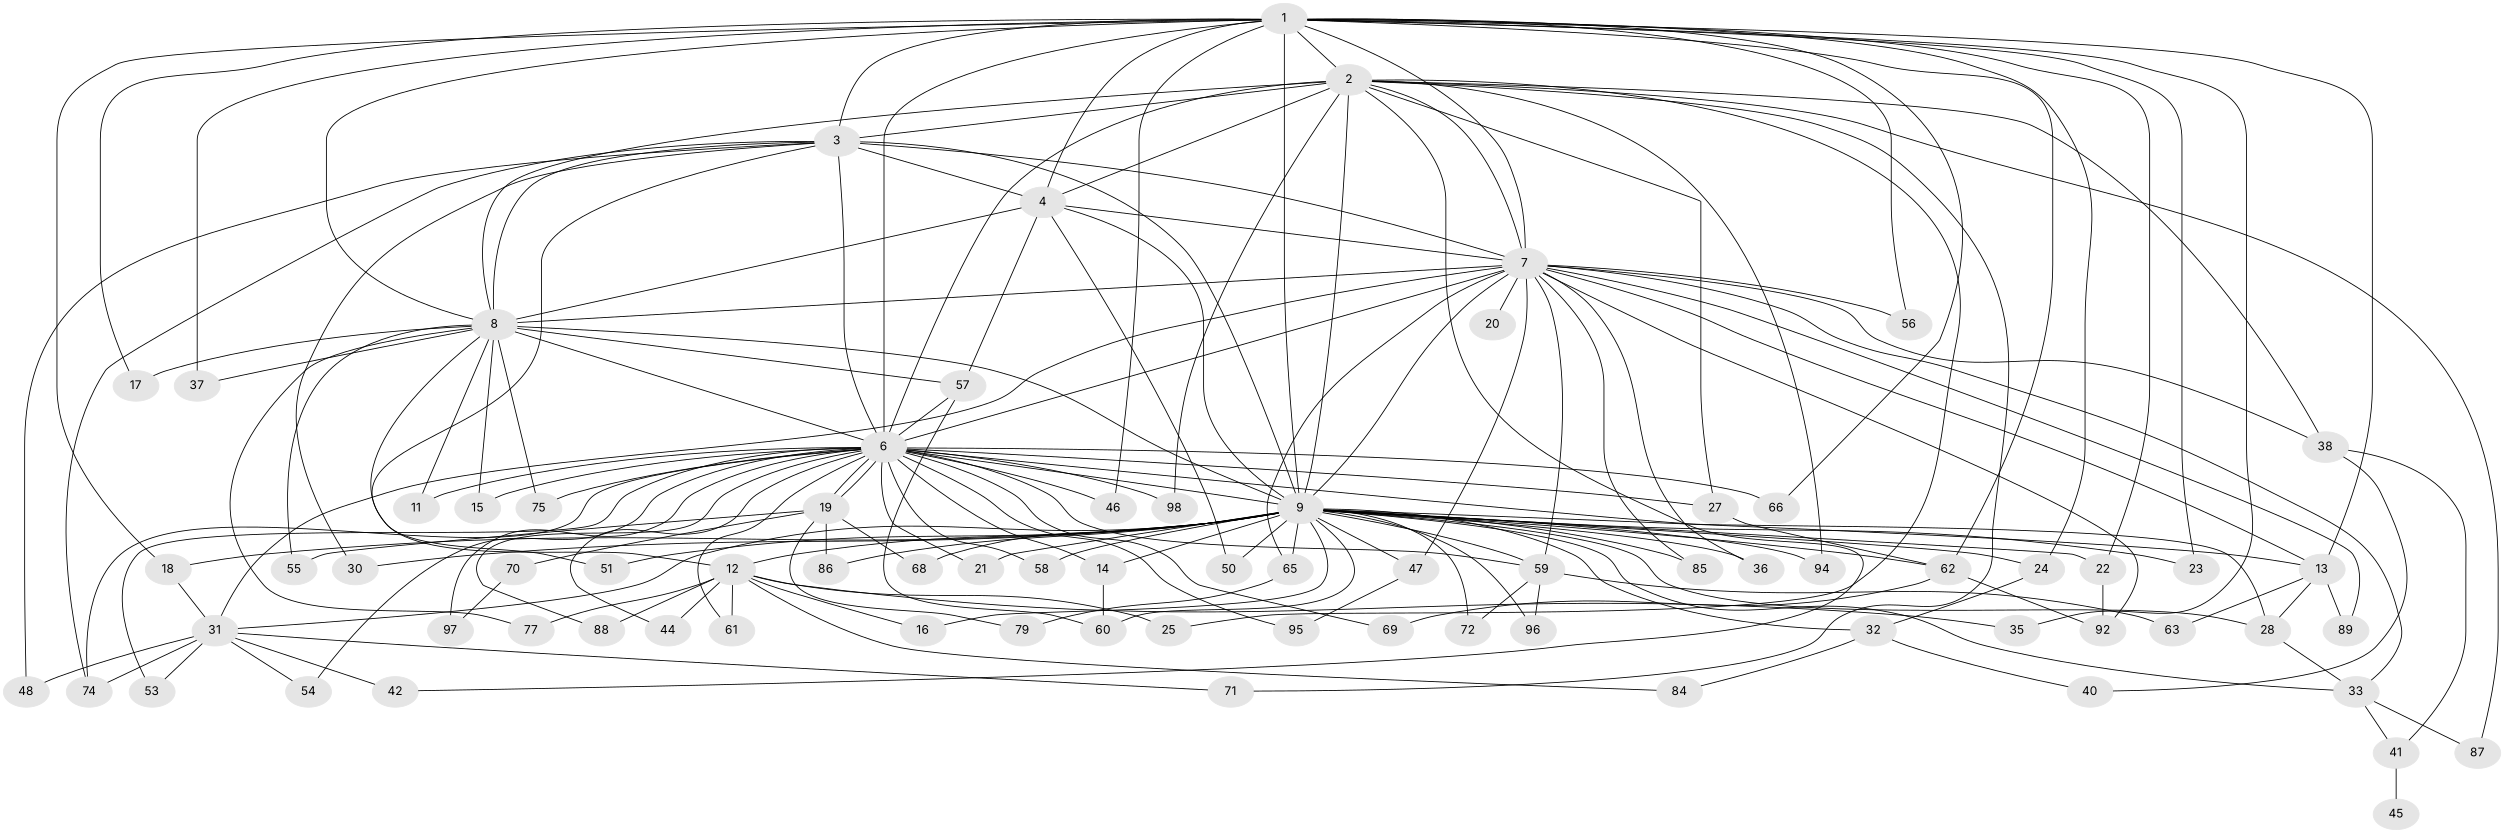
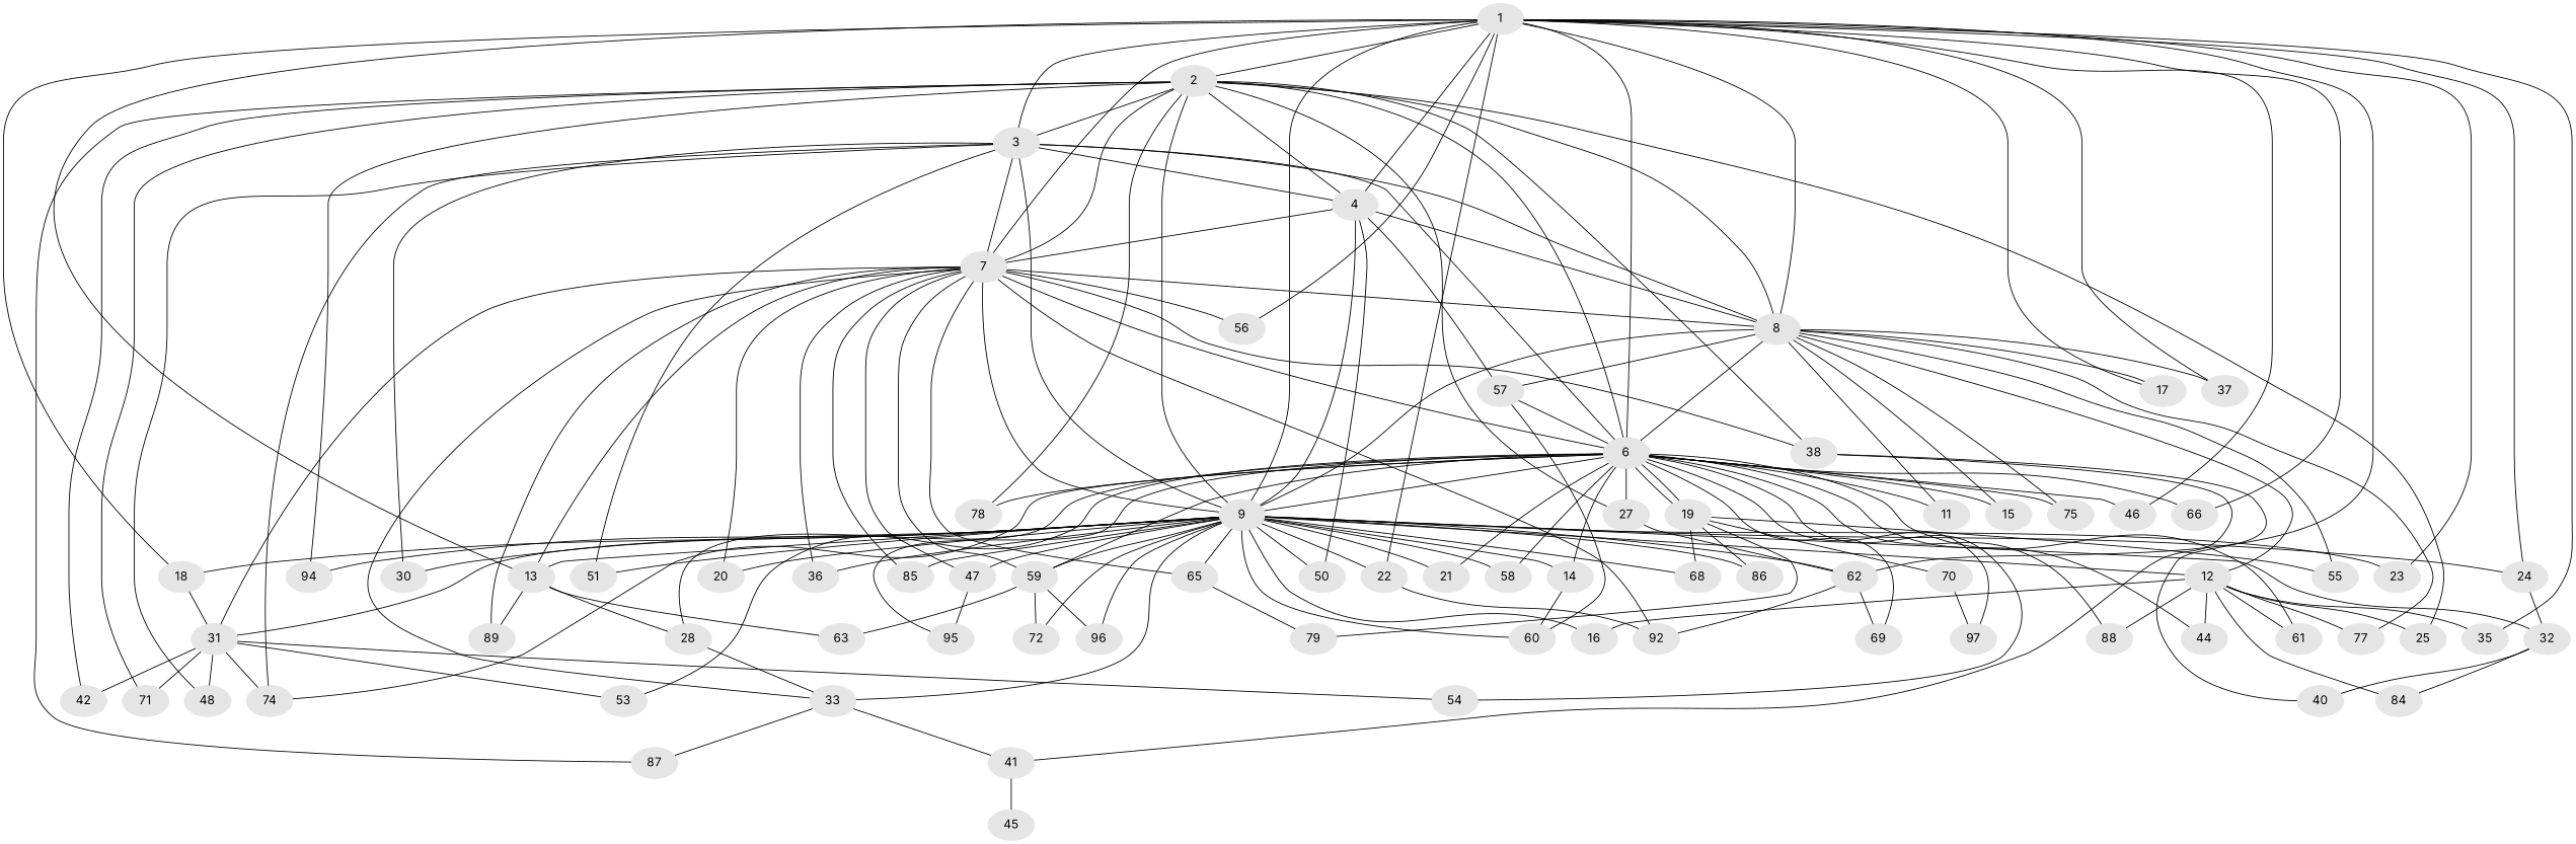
  graph {
    fontname=Inter
    node [color=gray90 fontname=Inter style=filled]
    edge [fontname=Inter]
    1 [super="+5"]
    2 [super="+81"]
    3 [super="+52"]
    4 [super="+34"]
    6 [super="+64"]
    7 [super="+39"]
    8 [super="+82"]
    9 [super="+10"]
    13 [super="+26"]
    17
    18
    22 [super="+49"]
    23
    24
    35
    37
    46
    56
    62 [super="+91"]
    66
    25
    27
    38
    42
    71
-   78 [label=98]
+   78
    87
    94
    30 [super="+67"]
    48
    51
    74 [super="+90"]
    50
    57
    11
    14
    15
    19
    21
    28
    44
    53
    54
    58
    59 [super="+76"]
    61
    69
    75
    88
    95
    97
    20
    31 [super="+73"]
    33 [super="+43"]
    36 [super="+80"]
    47
    65
    85
    89
    92 [super="+93"]
    12 [super="+29"]
    55
    77
    60 [super="+98"]
    16
    32 [super="+83"]
    68
    72
    86
    96
    63
    40
    41
    70
    79
    84
    45
    1 -- 2 [weight=3]
    1 -- 3 [weight=2]
    1 -- 4 [weight=2]
    1 -- 6 [weight=2]
    1 -- 7 [weight=2]
    1 -- 8 [weight=2]
    1 -- 9 [weight=4]
    1 -- 13
    1 -- 17
    1 -- 18
    1 -- 22 [weight=2]
    1 -- 23
    1 -- 24
    1 -- 35
    1 -- 37
    1 -- 46
    1 -- 56
    1 -- 62
    1 -- 66
    2 -- 3
    2 -- 4
    2 -- 6
    2 -- 7
    2 -- 8
    2 -- 9 [weight=2]
    2 -- 25
    2 -- 27
    2 -- 38
    2 -- 42
    2 -- 71
    2 -- 78
    2 -- 87
    2 -- 94
    3 -- 4
    3 -- 6
    3 -- 7
    3 -- 8 [weight=2]
    3 -- 9 [weight=2]
    3 -- 30
    3 -- 48
    3 -- 51
    3 -- 74
    4 -- 7
    4 -- 8 [weight=2]
    4 -- 9 [weight=2]
    4 -- 50
    4 -- 57
    6 -- 7 [weight=2]
    6 -- 8
    6 -- 9 [weight=2]
    6 -- 46
    6 -- 66
    6 -- 27
    6 -- 78
    6 -- 74
    6 -- 11
    6 -- 14
    6 -- 15
    6 -- 19
    6 -- 19
    6 -- 21
    6 -- 28
    6 -- 44
    6 -- 53
    6 -- 54
    6 -- 58
    6 -- 59
    6 -- 61
    6 -- 69
    6 -- 75
    6 -- 88
    6 -- 95
    6 -- 97
    7 -- 8 [weight=2]
    7 -- 9 [weight=2]
    7 -- 13
    7 -- 56
    7 -- 38
    7 -- 59
    7 -- 20
    7 -- 31
    7 -- 33
    7 -- 36
    7 -- 47
    7 -- 65
    7 -- 85
    7 -- 89
    7 -- 92
    8 -- 9 [weight=2]
    8 -- 17
    8 -- 37
    8 -- 57
    8 -- 11
    8 -- 15
    8 -- 75
    8 -- 12
    8 -- 55
    8 -- 77
    9 -- 13
    9 -- 18
    9 -- 22
    9 -- 23
    9 -- 24
    9 -- 62
    9 -- 94
    9 -- 30 [weight=2]
    9 -- 51
    9 -- 50
    9 -- 14
    9 -- 21
    9 -- 58
    9 -- 59
-   9 -- 28
+   9 -- 20
    9 -- 31
    9 -- 33 [weight=2]
    9 -- 36 [weight=2]
    9 -- 47
    9 -- 65
    9 -- 85
    9 -- 12 [weight=2]
    9 -- 60
    9 -- 16
    9 -- 32
    9 -- 68
    9 -- 72
    9 -- 86
    9 -- 96
    13 -- 28
    13 -- 89
    13 -- 63
    18 -- 31
    22 -- 92
    24 -- 32
    62 -- 69
    62 -- 92
    27 -- 62
    38 -- 40
    38 -- 41
    57 -- 6
    57 -- 60
    14 -- 60
    19 -- 55
    19 -- 68
    19 -- 86
    19 -- 70
    19 -- 79
    28 -- 33
    59 -- 72
    59 -- 96
    59 -- 63
    31 -- 42
    31 -- 71
    31 -- 48
    31 -- 74
    31 -- 53
    31 -- 54
    33 -- 87
    33 -- 41
    47 -- 95
    65 -- 79
    12 -- 35
    12 -- 25
    12 -- 44
    12 -- 61
    12 -- 88
    12 -- 77
    12 -- 16
    12 -- 84
    32 -- 40
    32 -- 84
    41 -- 45
    70 -- 97
  }
